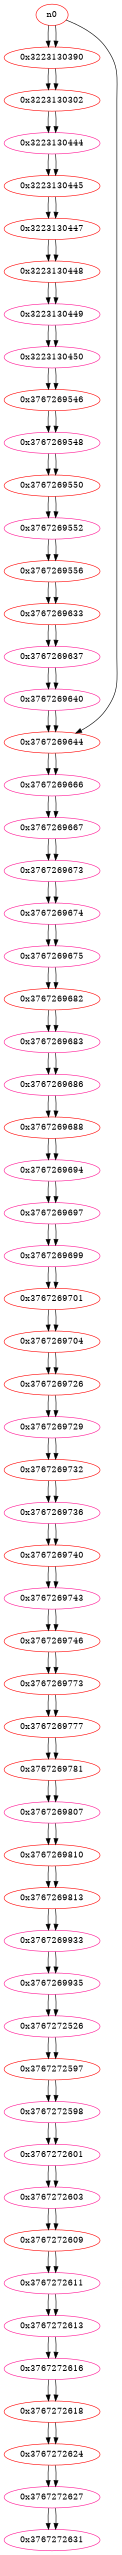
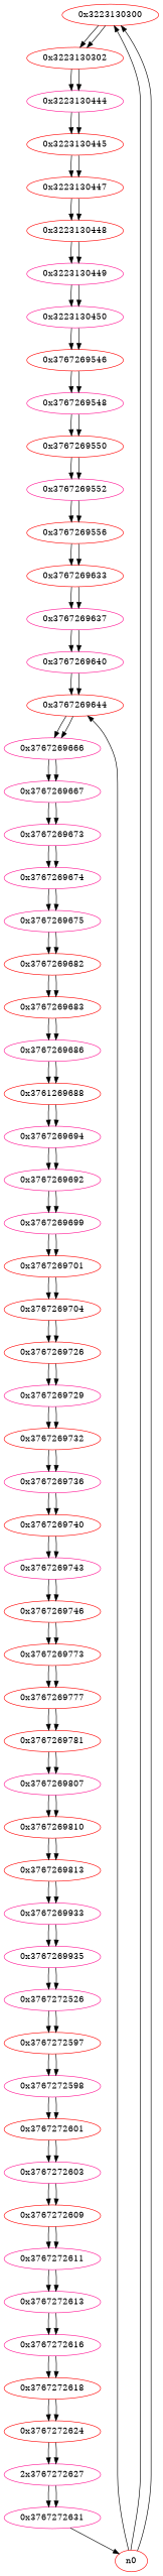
  digraph {
    node [color=deeppink]
-   n1 [color=red label="0x3223130390"]
+   n1 [color=red label="0x3223130300"]
    n2 [color=red label="0x3223130302"]
    n3 [label="0x3223130444"]
    n4 [color=red label="0x3223130445"]
    n5 [color=red label="0x3223130447"]
    n6 [color=red label="0x3223130448"]
    n7 [label="0x3223130449"]
    n8 [label="0x3223130450"]
    n9 [color=red label="0x3767269546"]
    n10 [label="0x3767269548"]
    n11 [color=red label="0x3767269550"]
    n12 [label="0x3767269552"]
    n13 [color=red label="0x3767269556"]
    n14 [color=red label="0x3767269633"]
    n15 [label="0x3767269637"]
    n16 [label="0x3767269640"]
    n17 [color=red label="0x3767269644"]
    n18 [label="0x3767269666"]
    n19 [label="0x3767269667"]
    n0 [color=red]
    n20 [label="0x3767269673"]
    n21 [label="0x3767269674"]
    n22 [label="0x3767269675"]
    n23 [color=red label="0x3767269682"]
-   n24 [label="0x3767269683"]
+   n24 [color=red label="0x3767269683"]
    n25 [label="0x3767269686"]
-   n26 [color=red label="0x3767269688"]
+   n26 [color=red label="0x3761269688"]
    n27 [label="0x3767269694"]
-   n28 [label="0x3767269697"]
+   n28 [label="0x3767269692"]
    n29 [label="0x3767269699"]
    n30 [color=red label="0x3767269701"]
    n31 [color=red label="0x3767269704"]
    n32 [color=red label="0x3767269726"]
    n33 [label="0x3767269729"]
    n34 [color=red label="0x3767269732"]
    n35 [label="0x3767269736"]
    n36 [color=red label="0x3767269740"]
    n37 [label="0x3767269743"]
    n38 [color=red label="0x3767269746"]
    n39 [color=red label="0x3767269773"]
    n40 [color=red label="0x3767269777"]
    n41 [color=red label="0x3767269781"]
    n42 [label="0x3767269807"]
    n43 [color=red label="0x3767269810"]
    n44 [color=red label="0x3767269813"]
    n45 [label="0x3767269933"]
    n46 [label="0x3767269935"]
    n47 [label="0x3767272526"]
    n48 [color=red label="0x3767272597"]
    n49 [label="0x3767272598"]
-   n50 [label="0x3767272601"]
+   n50 [color=red label="0x3767272601"]
    n51 [label="0x3767272603"]
    n52 [color=red label="0x3767272609"]
    n53 [label="0x3767272611"]
    n54 [label="0x3767272613"]
    n55 [label="0x3767272616"]
    n56 [color=red label="0x3767272618"]
    n57 [color=red label="0x3767272624"]
-   n58 [label="0x3767272627"]
+   n58 [label="2x3767272627"]
    n59 [label="0x3767272631"]
    n1 -> n2
    n1 -> n2
    n2 -> n3
    n2 -> n3
    n3 -> n4
    n3 -> n4
    n4 -> n5
    n4 -> n5
    n5 -> n6
    n5 -> n6
    n6 -> n7
    n6 -> n7
    n7 -> n8
    n7 -> n8
    n8 -> n9
    n8 -> n9
    n9 -> n10
    n9 -> n10
    n10 -> n11
    n10 -> n11
    n11 -> n12
    n11 -> n12
    n12 -> n13
    n12 -> n13
    n13 -> n14
    n13 -> n14
    n14 -> n15
    n14 -> n15
    n15 -> n16
    n15 -> n16
    n16 -> n17
    n16 -> n17
    n17 -> n18
    n17 -> n18
    n18 -> n19
    n18 -> n19
    n19 -> n20
    n19 -> n20
    n0 -> n1
    n0 -> n1
    n0 -> n17
    n20 -> n21
    n20 -> n21
    n21 -> n22
    n21 -> n22
    n22 -> n23
    n22 -> n23
    n23 -> n24
    n23 -> n24
    n24 -> n25
    n24 -> n25
    n25 -> n26
    n25 -> n26
    n26 -> n27
    n26 -> n27
    n27 -> n28
    n27 -> n28
    n28 -> n29
    n28 -> n29
    n29 -> n30
    n29 -> n30
    n30 -> n31
    n30 -> n31
    n31 -> n32
    n31 -> n32
    n32 -> n33
    n32 -> n33
    n33 -> n34
    n33 -> n34
    n34 -> n35
    n34 -> n35
    n35 -> n36
    n35 -> n36
    n36 -> n37
    n36 -> n37
    n37 -> n38
    n37 -> n38
    n38 -> n39
    n38 -> n39
    n39 -> n40
    n39 -> n40
    n40 -> n41
    n40 -> n41
    n41 -> n42
    n41 -> n42
    n42 -> n43
    n42 -> n43
    n43 -> n44
    n43 -> n44
    n44 -> n45
    n44 -> n45
    n45 -> n46
    n45 -> n46
    n46 -> n47
    n46 -> n47
    n47 -> n48
    n47 -> n48
    n48 -> n49
    n48 -> n49
    n49 -> n50
    n49 -> n50
    n50 -> n51
    n50 -> n51
    n51 -> n52
    n51 -> n52
    n52 -> n53
    n52 -> n53
    n53 -> n54
    n53 -> n54
    n54 -> n55
    n54 -> n55
    n55 -> n56
    n55 -> n56
    n56 -> n57
    n56 -> n57
    n57 -> n58
    n57 -> n58
    n58 -> n59
    n58 -> n59
+   n59 -> n0
  }
